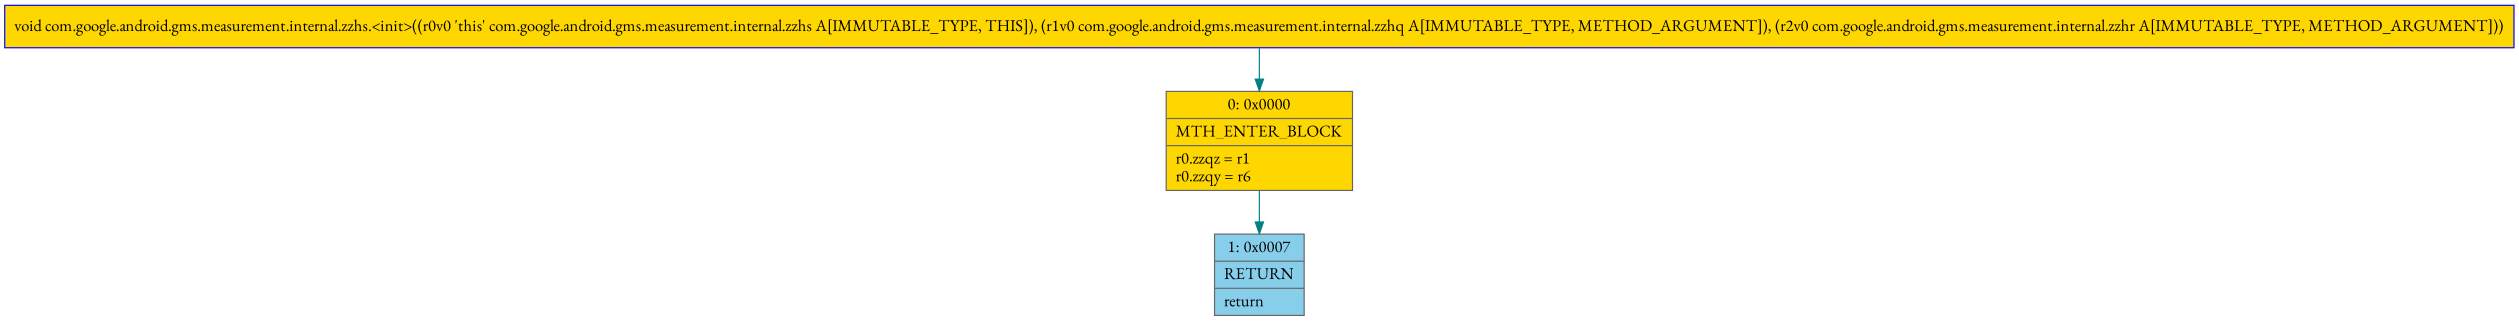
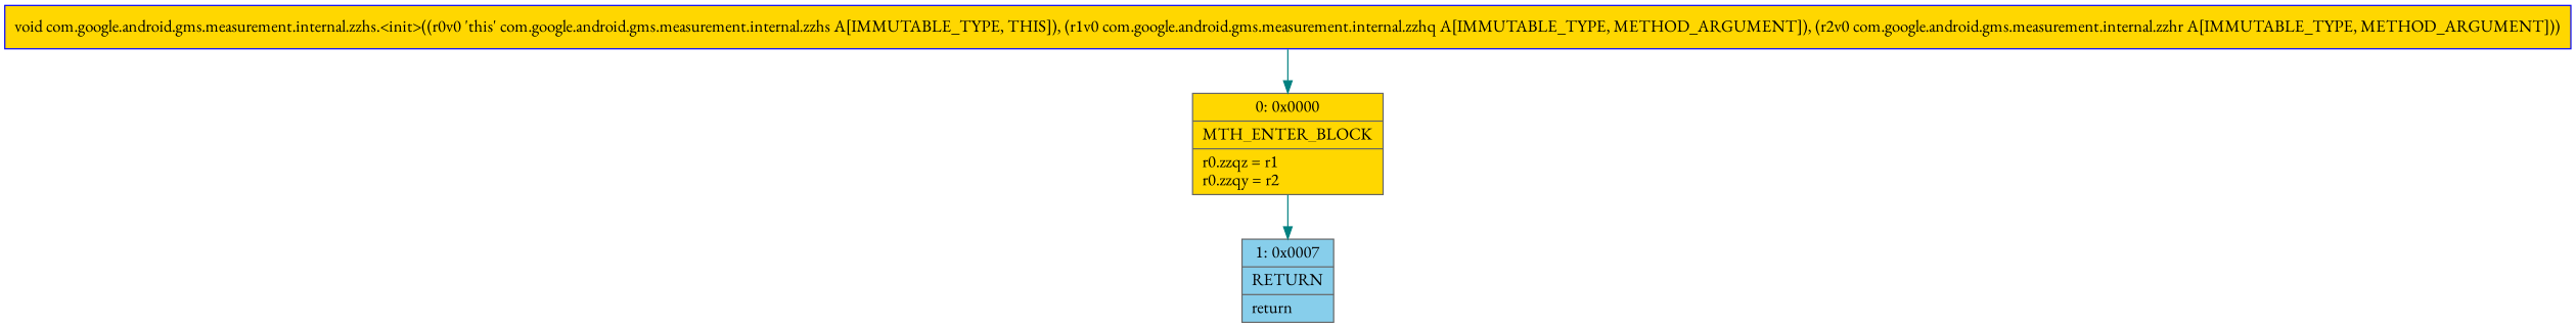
  digraph {
    fontname="EB Garamond"
    node [shape=record style=filled fillcolor=gold color=gray40 fontname="EB Garamond"]
    edge [color=teal fontname="EB Garamond"]
-   n1 [label="{0\:\ 0x0000|MTH_ENTER_BLOCK\l|r0.zzqz = r1\lr0.zzqy = r6\l}"]
+   n1 [label="{0\:\ 0x0000|MTH_ENTER_BLOCK\l|r0.zzqz = r1\lr0.zzqy = r2\l}"]
    n2 [label="{1\:\ 0x0007|RETURN\l|return\l}" fillcolor=skyblue]
    n3 [label="{void com.google.android.gms.measurement.internal.zzhs.\<init\>((r0v0 'this' com.google.android.gms.measurement.internal.zzhs A[IMMUTABLE_TYPE, THIS]), (r1v0 com.google.android.gms.measurement.internal.zzhq A[IMMUTABLE_TYPE, METHOD_ARGUMENT]), (r2v0 com.google.android.gms.measurement.internal.zzhr A[IMMUTABLE_TYPE, METHOD_ARGUMENT])) }" color=blue]
    n1 -> n2
    n3 -> n1
  }
